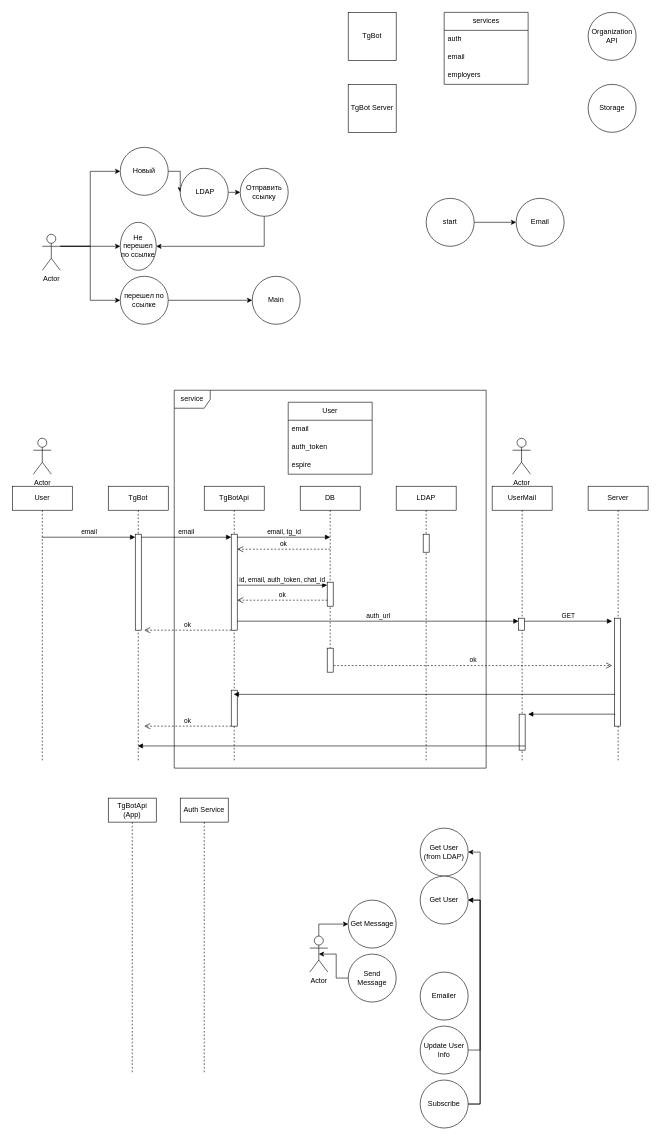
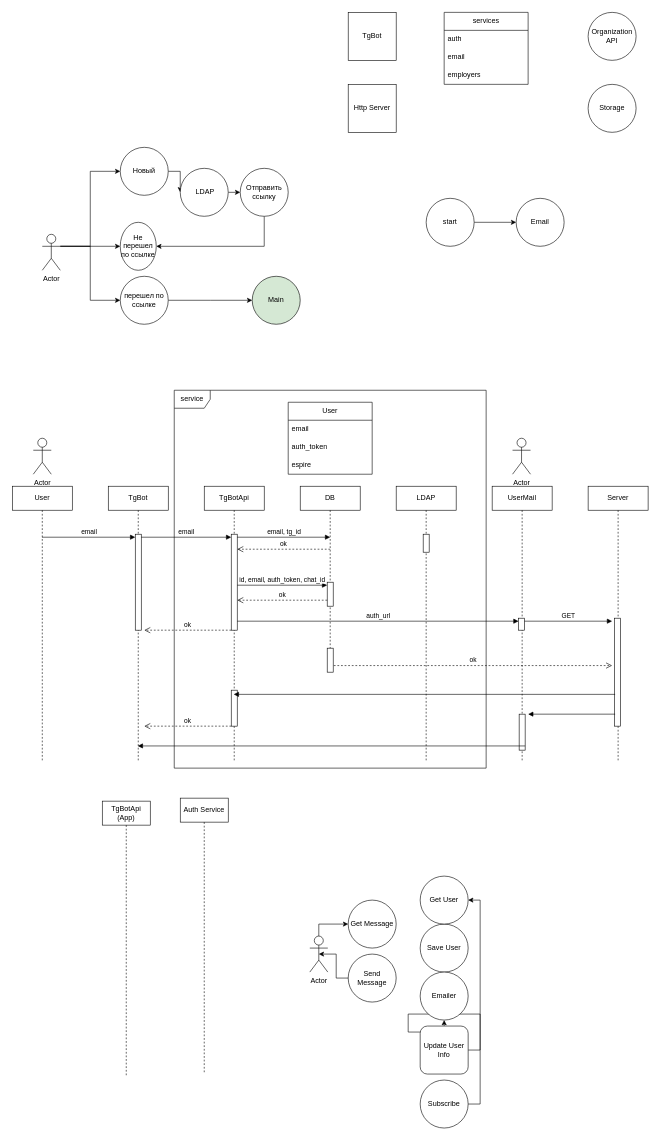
  <mxCell id="0" />
  <mxCell id="1" parent="0" />
  <mxCell id="2" value="User" style="swimlane;fontStyle=0;childLayout=stackLayout;horizontal=1;startSize=30;horizontalStack=0;resizeParent=1;resizeParentMax=0;resizeLast=0;collapsible=1;marginBottom=0;whiteSpace=wrap;html=1;" parent="1" vertex="1"><mxGeometry x="480" y="670" width="140" height="120" as="geometry" /></mxCell>
  <mxCell id="3" value="email" style="text;strokeColor=none;fillColor=none;align=left;verticalAlign=middle;spacingLeft=4;spacingRight=4;overflow=hidden;points=[[0,0.5],[1,0.5]];portConstraint=eastwest;rotatable=0;whiteSpace=wrap;html=1;" parent="2" vertex="1"><mxGeometry y="30" width="140" height="30" as="geometry" /></mxCell>
  <mxCell id="4" value="auth_token" style="text;strokeColor=none;fillColor=none;align=left;verticalAlign=middle;spacingLeft=4;spacingRight=4;overflow=hidden;points=[[0,0.5],[1,0.5]];portConstraint=eastwest;rotatable=0;whiteSpace=wrap;html=1;" parent="2" vertex="1"><mxGeometry y="60" width="140" height="30" as="geometry" /></mxCell>
  <mxCell id="5" value="espire" style="text;strokeColor=none;fillColor=none;align=left;verticalAlign=middle;spacingLeft=4;spacingRight=4;overflow=hidden;points=[[0,0.5],[1,0.5]];portConstraint=eastwest;rotatable=0;whiteSpace=wrap;html=1;" parent="2" vertex="1"><mxGeometry y="90" width="140" height="30" as="geometry" /></mxCell>
  <mxCell id="6" value="User" style="shape=umlLifeline;perimeter=lifelinePerimeter;whiteSpace=wrap;html=1;container=1;dropTarget=0;collapsible=0;recursiveResize=0;outlineConnect=0;portConstraint=eastwest;newEdgeStyle={&quot;curved&quot;:0,&quot;rounded&quot;:0};" parent="1" vertex="1"><mxGeometry x="20" y="810" width="100" height="460" as="geometry" /></mxCell>
  <mxCell id="7" value="TgBot" style="shape=umlLifeline;perimeter=lifelinePerimeter;whiteSpace=wrap;html=1;container=1;dropTarget=0;collapsible=0;recursiveResize=0;outlineConnect=0;portConstraint=eastwest;newEdgeStyle={&quot;curved&quot;:0,&quot;rounded&quot;:0};" parent="1" vertex="1"><mxGeometry x="180" y="810" width="100" height="460" as="geometry" /></mxCell>
  <mxCell id="8" value="" style="html=1;points=[[0,0,0,0,5],[0,1,0,0,-5],[1,0,0,0,5],[1,1,0,0,-5]];perimeter=orthogonalPerimeter;outlineConnect=0;targetShapes=umlLifeline;portConstraint=eastwest;newEdgeStyle={&quot;curved&quot;:0,&quot;rounded&quot;:0};" parent="7" vertex="1"><mxGeometry x="45" y="80" width="10" height="160" as="geometry" /></mxCell>
  <mxCell id="9" value="email" style="html=1;verticalAlign=bottom;endArrow=block;curved=0;rounded=0;entryX=0;entryY=0;entryDx=0;entryDy=5;" parent="1" source="6" target="8" edge="1"><mxGeometry relative="1" as="geometry"><mxPoint x="150" y="895" as="sourcePoint" /></mxGeometry></mxCell>
  <mxCell id="10" value="TgBotApi" style="shape=umlLifeline;perimeter=lifelinePerimeter;whiteSpace=wrap;html=1;container=1;dropTarget=0;collapsible=0;recursiveResize=0;outlineConnect=0;portConstraint=eastwest;newEdgeStyle={&quot;curved&quot;:0,&quot;rounded&quot;:0};" parent="1" vertex="1"><mxGeometry x="340" y="810" width="100" height="460" as="geometry" /></mxCell>
  <mxCell id="11" value="" style="html=1;points=[[0,0,0,0,5],[0,1,0,0,-5],[1,0,0,0,5],[1,1,0,0,-5]];perimeter=orthogonalPerimeter;outlineConnect=0;targetShapes=umlLifeline;portConstraint=eastwest;newEdgeStyle={&quot;curved&quot;:0,&quot;rounded&quot;:0};" parent="10" vertex="1"><mxGeometry x="45" y="80" width="10" height="160" as="geometry" /></mxCell>
  <mxCell id="12" value="email" style="html=1;verticalAlign=bottom;endArrow=block;curved=0;rounded=0;entryX=0;entryY=0;entryDx=0;entryDy=5;exitX=1;exitY=0;exitDx=0;exitDy=5;exitPerimeter=0;" parent="1" source="8" target="11" edge="1"><mxGeometry relative="1" as="geometry"><mxPoint x="315" y="895" as="sourcePoint" /></mxGeometry></mxCell>
  <mxCell id="13" value="ok" style="html=1;verticalAlign=bottom;endArrow=open;dashed=1;endSize=8;curved=0;rounded=0;exitX=0;exitY=1;exitDx=0;exitDy=-5;" parent="1" edge="1"><mxGeometry relative="1" as="geometry"><mxPoint x="240" y="1050" as="targetPoint" /><mxPoint x="385" y="1050" as="sourcePoint" /></mxGeometry></mxCell>
  <mxCell id="14" value="DB" style="shape=umlLifeline;perimeter=lifelinePerimeter;whiteSpace=wrap;html=1;container=1;dropTarget=0;collapsible=0;recursiveResize=0;outlineConnect=0;portConstraint=eastwest;newEdgeStyle={&quot;curved&quot;:0,&quot;rounded&quot;:0};" parent="1" vertex="1"><mxGeometry x="500" y="810" width="100" height="310" as="geometry" /></mxCell>
  <mxCell id="15" value="" style="html=1;points=[[0,0,0,0,5],[0,1,0,0,-5],[1,0,0,0,5],[1,1,0,0,-5]];perimeter=orthogonalPerimeter;outlineConnect=0;targetShapes=umlLifeline;portConstraint=eastwest;newEdgeStyle={&quot;curved&quot;:0,&quot;rounded&quot;:0};" parent="14" vertex="1"><mxGeometry x="45" y="160" width="10" height="40" as="geometry" /></mxCell>
  <mxCell id="16" value="" style="html=1;points=[[0,0,0,0,5],[0,1,0,0,-5],[1,0,0,0,5],[1,1,0,0,-5]];perimeter=orthogonalPerimeter;outlineConnect=0;targetShapes=umlLifeline;portConstraint=eastwest;newEdgeStyle={&quot;curved&quot;:0,&quot;rounded&quot;:0};" parent="14" vertex="1"><mxGeometry x="45" y="270" width="10" height="40" as="geometry" /></mxCell>
  <mxCell id="17" value="id, email, auth_token, chat_id" style="html=1;verticalAlign=bottom;endArrow=block;curved=0;rounded=0;entryX=0;entryY=0;entryDx=0;entryDy=5;" parent="1" source="11" target="15" edge="1"><mxGeometry relative="1" as="geometry"><mxPoint x="400" y="975" as="sourcePoint" /></mxGeometry></mxCell>
  <mxCell id="18" value="LDAP" style="shape=umlLifeline;perimeter=lifelinePerimeter;whiteSpace=wrap;html=1;container=1;dropTarget=0;collapsible=0;recursiveResize=0;outlineConnect=0;portConstraint=eastwest;newEdgeStyle={&quot;curved&quot;:0,&quot;rounded&quot;:0};" parent="1" vertex="1"><mxGeometry x="660" y="810" width="100" height="460" as="geometry" /></mxCell>
  <mxCell id="19" value="" style="html=1;points=[[0,0,0,0,5],[0,1,0,0,-5],[1,0,0,0,5],[1,1,0,0,-5]];perimeter=orthogonalPerimeter;outlineConnect=0;targetShapes=umlLifeline;portConstraint=eastwest;newEdgeStyle={&quot;curved&quot;:0,&quot;rounded&quot;:0};" parent="18" vertex="1"><mxGeometry x="45" y="80" width="10" height="30" as="geometry" /></mxCell>
  <mxCell id="20" value="ok" style="html=1;verticalAlign=bottom;endArrow=open;dashed=1;endSize=8;curved=0;rounded=0;exitX=0;exitY=1;exitDx=0;exitDy=-5;" parent="1" edge="1"><mxGeometry relative="1" as="geometry"><mxPoint x="395" y="1000" as="targetPoint" /><mxPoint x="545" y="1000" as="sourcePoint" /></mxGeometry></mxCell>
  <mxCell id="21" value="email, tg_id" style="html=1;verticalAlign=bottom;endArrow=block;curved=0;rounded=0;exitX=1;exitY=0;exitDx=0;exitDy=5;exitPerimeter=0;" parent="1" source="11" edge="1"><mxGeometry relative="1" as="geometry"><mxPoint x="635" y="895" as="sourcePoint" /><mxPoint x="550" y="895" as="targetPoint" /></mxGeometry></mxCell>
  <mxCell id="22" value="ok" style="html=1;verticalAlign=bottom;endArrow=open;dashed=1;endSize=8;curved=0;rounded=0;" parent="1" target="11" edge="1"><mxGeometry relative="1" as="geometry"><mxPoint x="635" y="965" as="targetPoint" /><mxPoint x="550" y="915" as="sourcePoint" /></mxGeometry></mxCell>
  <mxCell id="23" value="UserMail" style="shape=umlLifeline;perimeter=lifelinePerimeter;whiteSpace=wrap;html=1;container=1;dropTarget=0;collapsible=0;recursiveResize=0;outlineConnect=0;portConstraint=eastwest;newEdgeStyle={&quot;curved&quot;:0,&quot;rounded&quot;:0};" parent="1" vertex="1"><mxGeometry x="820" y="810" width="100" height="460" as="geometry" /></mxCell>
  <mxCell id="24" value="" style="html=1;points=[[0,0,0,0,5],[0,1,0,0,-5],[1,0,0,0,5],[1,1,0,0,-5]];perimeter=orthogonalPerimeter;outlineConnect=0;targetShapes=umlLifeline;portConstraint=eastwest;newEdgeStyle={&quot;curved&quot;:0,&quot;rounded&quot;:0};" parent="23" vertex="1"><mxGeometry x="44" y="220" width="10" height="20" as="geometry" /></mxCell>
  <mxCell id="25" value="" style="html=1;points=[[0,0,0,0,5],[0,1,0,0,-5],[1,0,0,0,5],[1,1,0,0,-5]];perimeter=orthogonalPerimeter;outlineConnect=0;targetShapes=umlLifeline;portConstraint=eastwest;newEdgeStyle={&quot;curved&quot;:0,&quot;rounded&quot;:0};" parent="23" vertex="1"><mxGeometry x="45" y="380" width="10" height="60" as="geometry" /></mxCell>
  <mxCell id="26" value="auth_url" style="html=1;verticalAlign=bottom;endArrow=block;curved=0;rounded=0;entryX=0;entryY=0;entryDx=0;entryDy=5;" parent="1" source="11" target="24" edge="1"><mxGeometry relative="1" as="geometry"><mxPoint x="794" y="1035" as="sourcePoint" /></mxGeometry></mxCell>
  <mxCell id="27" value="Server" style="shape=umlLifeline;perimeter=lifelinePerimeter;whiteSpace=wrap;html=1;container=1;dropTarget=0;collapsible=0;recursiveResize=0;outlineConnect=0;portConstraint=eastwest;newEdgeStyle={&quot;curved&quot;:0,&quot;rounded&quot;:0};" parent="1" vertex="1"><mxGeometry x="980" y="810" width="100" height="460" as="geometry" /></mxCell>
  <mxCell id="28" value="" style="html=1;points=[[0,0,0,0,5],[0,1,0,0,-5],[1,0,0,0,5],[1,1,0,0,-5]];perimeter=orthogonalPerimeter;outlineConnect=0;targetShapes=umlLifeline;portConstraint=eastwest;newEdgeStyle={&quot;curved&quot;:0,&quot;rounded&quot;:0};" parent="27" vertex="1"><mxGeometry x="44" y="220" width="10" height="180" as="geometry" /></mxCell>
  <mxCell id="29" value="GET" style="html=1;verticalAlign=bottom;endArrow=block;curved=0;rounded=0;exitX=1;exitY=0;exitDx=0;exitDy=5;exitPerimeter=0;" parent="1" source="24" edge="1"><mxGeometry relative="1" as="geometry"><mxPoint x="550" y="1200" as="sourcePoint" /><mxPoint x="1020" y="1035" as="targetPoint" /></mxGeometry></mxCell>
  <mxCell id="30" value="" style="html=1;verticalAlign=bottom;endArrow=block;curved=0;rounded=0;" parent="1" edge="1"><mxGeometry relative="1" as="geometry"><mxPoint x="875" y="1243" as="sourcePoint" /><mxPoint x="229.167" y="1243" as="targetPoint" /></mxGeometry></mxCell>
  <mxCell id="31" value="Actor" style="shape=umlActor;verticalLabelPosition=bottom;verticalAlign=top;html=1;" parent="1" vertex="1"><mxGeometry x="55" width="30" height="60" as="geometry" y="730" /></mxCell>
  <mxCell id="32" value="Actor" style="shape=umlActor;verticalLabelPosition=bottom;verticalAlign=top;html=1;" parent="1" vertex="1"><mxGeometry x="854" width="30" height="60" as="geometry" y="730" /></mxCell>
  <mxCell id="33" value="ok" style="html=1;verticalAlign=bottom;endArrow=open;dashed=1;endSize=8;curved=0;rounded=0;exitX=0;exitY=1;exitDx=0;exitDy=-5;" parent="1" edge="1"><mxGeometry relative="1" as="geometry"><mxPoint x="1020" y="1109" as="targetPoint" /><mxPoint x="556" y="1109" as="sourcePoint" /></mxGeometry></mxCell>
  <mxCell id="34" value="service" style="shape=umlFrame;whiteSpace=wrap;html=1;pointerEvents=0;" parent="1" vertex="1"><mxGeometry x="290" y="650" width="520" height="630" as="geometry" /></mxCell>
  <mxCell id="35" value="" style="html=1;points=[[0,0,0,0,5],[0,1,0,0,-5],[1,0,0,0,5],[1,1,0,0,-5]];perimeter=orthogonalPerimeter;outlineConnect=0;targetShapes=umlLifeline;portConstraint=eastwest;newEdgeStyle={&quot;curved&quot;:0,&quot;rounded&quot;:0};" parent="1" vertex="1"><mxGeometry x="385" y="1150" width="10" height="60" as="geometry" /></mxCell>
  <mxCell id="36" value="" style="html=1;verticalAlign=bottom;endArrow=block;curved=0;rounded=0;" parent="1" edge="1"><mxGeometry relative="1" as="geometry"><mxPoint x="1025" y="1157" as="sourcePoint" /><mxPoint x="389.167" y="1157" as="targetPoint" /></mxGeometry></mxCell>
  <mxCell id="37" value="ok" style="html=1;verticalAlign=bottom;endArrow=open;dashed=1;endSize=8;curved=0;rounded=0;exitX=0;exitY=1;exitDx=0;exitDy=-5;" parent="1" edge="1"><mxGeometry relative="1" as="geometry"><mxPoint x="240" y="1210" as="targetPoint" /><mxPoint x="385" y="1210" as="sourcePoint" /></mxGeometry></mxCell>
  <mxCell id="38" value="" style="html=1;verticalAlign=bottom;endArrow=block;curved=0;rounded=0;" parent="1" edge="1"><mxGeometry relative="1" as="geometry"><mxPoint x="1025" y="1190" as="sourcePoint" /><mxPoint x="880" y="1190" as="targetPoint" /></mxGeometry></mxCell>
  <mxCell id="39" value="Auth Service" style="shape=umlLifeline;perimeter=lifelinePerimeter;whiteSpace=wrap;html=1;container=1;dropTarget=0;collapsible=0;recursiveResize=0;outlineConnect=0;portConstraint=eastwest;newEdgeStyle={&quot;curved&quot;:0,&quot;rounded&quot;:0};" parent="1" vertex="1"><mxGeometry x="300" y="1330" width="80" height="460" as="geometry" /></mxCell>
- <mxCell id="40" value="TgBotApi&lt;br&gt;(App)" style="shape=umlLifeline;perimeter=lifelinePerimeter;whiteSpace=wrap;html=1;container=1;dropTarget=0;collapsible=0;recursiveResize=0;outlineConnect=0;portConstraint=eastwest;newEdgeStyle={&quot;curved&quot;:0,&quot;rounded&quot;:0};" parent="1" vertex="1"><mxGeometry x="180" y="1330" width="80" height="460" as="geometry" /></mxCell>
- <mxCell id="42" style="edgeStyle=orthogonalEdgeStyle;rounded=0;orthogonalLoop=1;jettySize=auto;html=1;exitX=1;exitY=0.5;exitDx=0;exitDy=0;entryX=1;entryY=0.5;entryDx=0;entryDy=0;" parent="1" source="43" target="45" edge="1"><mxGeometry relative="1" as="geometry" /></mxCell>
- <mxCell id="43" value="Update User Info" style="ellipse;whiteSpace=wrap;html=1;aspect=fixed;" parent="1" vertex="1"><mxGeometry x="700" y="1710" width="80" height="80" as="geometry" /></mxCell>
- <mxCell id="44" value="Get User (from LDAP)" style="ellipse;whiteSpace=wrap;html=1;aspect=fixed;" parent="1" vertex="1"><mxGeometry x="700" y="1380" width="80" height="80" as="geometry" /></mxCell>
+ <mxCell id="40" value="TgBotApi&lt;br&gt;(App)" style="shape=umlLifeline;perimeter=lifelinePerimeter;whiteSpace=wrap;html=1;container=1;dropTarget=0;collapsible=0;recursiveResize=0;outlineConnect=0;portConstraint=eastwest;newEdgeStyle={&quot;curved&quot;:0,&quot;rounded&quot;:0};" parent="1" vertex="1"><mxGeometry x="170" y="1335" width="80" height="460" as="geometry" /></mxCell>
+ <mxCell id="41" value="Save User" style="ellipse;whiteSpace=wrap;html=1;aspect=fixed;" parent="1" vertex="1"><mxGeometry x="700" y="1540" width="80" height="80" as="geometry" /></mxCell>
+ <mxCell id="42" style="edgeStyle=orthogonalEdgeStyle;rounded=0;orthogonalLoop=1;jettySize=auto;html=1;exitX=1;exitY=0.5;exitDx=0;exitDy=0;" parent="1" source="43" target="47" edge="1"><mxGeometry relative="1" as="geometry" /></mxCell>
+ <mxCell id="43" value="Update User Info" style="whiteSpace=wrap;html=1;aspect=fixed;rounded=1;" parent="1" vertex="1"><mxGeometry x="700" y="1710" width="80" height="80" as="geometry" /></mxCell>
  <mxCell id="45" value="Get User" style="ellipse;whiteSpace=wrap;html=1;aspect=fixed;" parent="1" vertex="1"><mxGeometry x="700" y="1460" width="80" height="80" as="geometry" /></mxCell>
  <mxCell id="46" value="Send Message" style="ellipse;whiteSpace=wrap;html=1;aspect=fixed;" parent="1" vertex="1"><mxGeometry x="580" y="1590" width="80" height="80" as="geometry" /></mxCell>
  <mxCell id="47" value="Emailer" style="ellipse;whiteSpace=wrap;html=1;aspect=fixed;" parent="1" vertex="1"><mxGeometry x="700" y="1620" width="80" height="80" as="geometry" /></mxCell>
  <mxCell id="48" value="Get Message" style="ellipse;whiteSpace=wrap;html=1;aspect=fixed;" parent="1" vertex="1"><mxGeometry x="580" y="1500" width="80" height="80" as="geometry" /></mxCell>
  <mxCell id="49" style="edgeStyle=orthogonalEdgeStyle;rounded=0;orthogonalLoop=1;jettySize=auto;html=1;exitX=0.5;exitY=0;exitDx=0;exitDy=0;exitPerimeter=0;entryX=0;entryY=0.5;entryDx=0;entryDy=0;" parent="1" source="50" target="48" edge="1"><mxGeometry relative="1" as="geometry" /></mxCell>
  <mxCell id="50" value="Actor" style="shape=umlActor;verticalLabelPosition=bottom;verticalAlign=top;html=1;outlineConnect=0;" parent="1" vertex="1"><mxGeometry x="516" y="1560" width="30" height="60" as="geometry" /></mxCell>
  <mxCell id="51" style="edgeStyle=orthogonalEdgeStyle;rounded=0;orthogonalLoop=1;jettySize=auto;html=1;exitX=0;exitY=0.5;exitDx=0;exitDy=0;entryX=0.5;entryY=0.5;entryDx=0;entryDy=0;entryPerimeter=0;" parent="1" source="46" target="50" edge="1"><mxGeometry relative="1" as="geometry" /></mxCell>
- <mxCell id="52" style="edgeStyle=orthogonalEdgeStyle;rounded=0;orthogonalLoop=1;jettySize=auto;html=1;exitX=1;exitY=0.5;exitDx=0;exitDy=0;entryX=1;entryY=0.5;entryDx=0;entryDy=0;" parent="1" source="54" target="44" edge="1"><mxGeometry relative="1" as="geometry" /></mxCell>
  <mxCell id="53" style="edgeStyle=orthogonalEdgeStyle;rounded=0;orthogonalLoop=1;jettySize=auto;html=1;exitX=1;exitY=0.5;exitDx=0;exitDy=0;entryX=1;entryY=0.5;entryDx=0;entryDy=0;" parent="1" source="54" target="45" edge="1"><mxGeometry relative="1" as="geometry" /></mxCell>
  <mxCell id="54" value="Subscribe" style="ellipse;whiteSpace=wrap;html=1;aspect=fixed;" parent="1" vertex="1"><mxGeometry x="700" y="1800" width="80" height="80" as="geometry" /></mxCell>
  <mxCell id="55" style="edgeStyle=orthogonalEdgeStyle;rounded=0;orthogonalLoop=1;jettySize=auto;html=1;exitX=1;exitY=0.333;exitDx=0;exitDy=0;exitPerimeter=0;entryX=0;entryY=0.5;entryDx=0;entryDy=0;" parent="1" source="58" target="60" edge="1"><mxGeometry relative="1" as="geometry" /></mxCell>
  <mxCell id="56" style="edgeStyle=orthogonalEdgeStyle;rounded=0;orthogonalLoop=1;jettySize=auto;html=1;exitX=1;exitY=0.333;exitDx=0;exitDy=0;exitPerimeter=0;" parent="1" source="58" target="61" edge="1"><mxGeometry relative="1" as="geometry" /></mxCell>
  <mxCell id="57" style="edgeStyle=orthogonalEdgeStyle;rounded=0;orthogonalLoop=1;jettySize=auto;html=1;exitX=1;exitY=0.333;exitDx=0;exitDy=0;exitPerimeter=0;entryX=0;entryY=0.5;entryDx=0;entryDy=0;" parent="1" source="58" target="63" edge="1"><mxGeometry relative="1" as="geometry" /></mxCell>
  <mxCell id="58" value="Actor" style="shape=umlActor;verticalLabelPosition=bottom;verticalAlign=top;html=1;outlineConnect=0;" parent="1" vertex="1"><mxGeometry x="70" y="390" width="30" height="60" as="geometry" /></mxCell>
  <mxCell id="59" style="edgeStyle=orthogonalEdgeStyle;rounded=0;orthogonalLoop=1;jettySize=auto;html=1;exitX=1;exitY=0.5;exitDx=0;exitDy=0;entryX=0;entryY=0.5;entryDx=0;entryDy=0;" parent="1" source="60" target="66" edge="1"><mxGeometry relative="1" as="geometry" /></mxCell>
  <mxCell id="60" value="Новый" style="ellipse;whiteSpace=wrap;html=1;aspect=fixed;" parent="1" vertex="1"><mxGeometry x="200" y="245" width="80" height="80" as="geometry" /></mxCell>
  <mxCell id="61" value="Не перешел по ссылке" style="ellipse;whiteSpace=wrap;html=1;aspect=fixed;" parent="1" vertex="1"><mxGeometry x="200" y="370" width="60" height="80" as="geometry" /></mxCell>
  <mxCell id="62" style="edgeStyle=orthogonalEdgeStyle;rounded=0;orthogonalLoop=1;jettySize=auto;html=1;exitX=1;exitY=0.5;exitDx=0;exitDy=0;" parent="1" source="63" edge="1"><mxGeometry relative="1" as="geometry"><mxPoint x="420" y="500" as="targetPoint" /></mxGeometry></mxCell>
  <mxCell id="63" value="перешел по ссылке" style="ellipse;whiteSpace=wrap;html=1;aspect=fixed;" parent="1" vertex="1"><mxGeometry x="200" y="460" width="80" height="80" as="geometry" /></mxCell>
- <mxCell id="64" value="Main" style="ellipse;whiteSpace=wrap;html=1;aspect=fixed;" parent="1" vertex="1"><mxGeometry x="420" y="460" width="80" height="80" as="geometry" /></mxCell>
+ <mxCell id="64" value="Main" style="ellipse;whiteSpace=wrap;html=1;aspect=fixed;fillColor=#d5e8d4;" parent="1" vertex="1"><mxGeometry x="420" y="460" width="80" height="80" as="geometry" /></mxCell>
  <mxCell id="65" style="edgeStyle=orthogonalEdgeStyle;rounded=0;orthogonalLoop=1;jettySize=auto;html=1;exitX=1;exitY=0.5;exitDx=0;exitDy=0;entryX=0;entryY=0.5;entryDx=0;entryDy=0;" parent="1" source="66" target="68" edge="1"><mxGeometry relative="1" as="geometry" /></mxCell>
  <mxCell id="66" value="&amp;nbsp;LDAP" style="ellipse;whiteSpace=wrap;html=1;aspect=fixed;" parent="1" vertex="1"><mxGeometry x="300" y="280" width="80" height="80" as="geometry" /></mxCell>
  <mxCell id="67" style="edgeStyle=orthogonalEdgeStyle;rounded=0;orthogonalLoop=1;jettySize=auto;html=1;exitX=0.5;exitY=1;exitDx=0;exitDy=0;entryX=1;entryY=0.5;entryDx=0;entryDy=0;" parent="1" source="68" target="61" edge="1"><mxGeometry relative="1" as="geometry" /></mxCell>
  <mxCell id="68" value="Отправить ссылку" style="ellipse;whiteSpace=wrap;html=1;aspect=fixed;" parent="1" vertex="1"><mxGeometry x="400" y="280" width="80" height="80" as="geometry" /></mxCell>
  <mxCell id="69" style="edgeStyle=orthogonalEdgeStyle;rounded=0;orthogonalLoop=1;jettySize=auto;html=1;exitX=1;exitY=0.5;exitDx=0;exitDy=0;entryX=0;entryY=0.5;entryDx=0;entryDy=0;" edge="1" parent="1" source="70" target="71"><mxGeometry relative="1" as="geometry" /></mxCell>
  <mxCell id="70" value="start" style="ellipse;whiteSpace=wrap;html=1;aspect=fixed;" vertex="1" parent="1"><mxGeometry x="710" y="330" width="80" height="80" as="geometry" /></mxCell>
  <mxCell id="71" value="Email" style="ellipse;whiteSpace=wrap;html=1;aspect=fixed;" vertex="1" parent="1"><mxGeometry x="860" y="330" width="80" height="80" as="geometry" /></mxCell>
  <mxCell id="72" value="services" style="swimlane;fontStyle=0;childLayout=stackLayout;horizontal=1;startSize=30;horizontalStack=0;resizeParent=1;resizeParentMax=0;resizeLast=0;collapsible=1;marginBottom=0;whiteSpace=wrap;html=1;" vertex="1" parent="1"><mxGeometry x="740" y="20" width="140" height="120" as="geometry" /></mxCell>
  <mxCell id="73" value="auth" style="text;strokeColor=none;fillColor=none;align=left;verticalAlign=middle;spacingLeft=4;spacingRight=4;overflow=hidden;points=[[0,0.5],[1,0.5]];portConstraint=eastwest;rotatable=0;whiteSpace=wrap;html=1;" vertex="1" parent="72"><mxGeometry y="30" width="140" height="30" as="geometry" /></mxCell>
  <mxCell id="74" value="email" style="text;strokeColor=none;fillColor=none;align=left;verticalAlign=middle;spacingLeft=4;spacingRight=4;overflow=hidden;points=[[0,0.5],[1,0.5]];portConstraint=eastwest;rotatable=0;whiteSpace=wrap;html=1;" vertex="1" parent="72"><mxGeometry y="60" width="140" height="30" as="geometry" /></mxCell>
  <mxCell id="75" value="employers" style="text;strokeColor=none;fillColor=none;align=left;verticalAlign=middle;spacingLeft=4;spacingRight=4;overflow=hidden;points=[[0,0.5],[1,0.5]];portConstraint=eastwest;rotatable=0;whiteSpace=wrap;html=1;" vertex="1" parent="72"><mxGeometry y="90" width="140" height="30" as="geometry" /></mxCell>
  <mxCell id="76" value="TgBot" style="whiteSpace=wrap;html=1;aspect=fixed;" vertex="1" parent="1"><mxGeometry x="580" y="20" width="80" height="80" as="geometry" /></mxCell>
- <mxCell id="77" value="TgBot Server" style="whiteSpace=wrap;html=1;aspect=fixed;" vertex="1" parent="1"><mxGeometry x="580" y="140" width="80" height="80" as="geometry" /></mxCell>
+ <mxCell id="77" value="Http Server" style="whiteSpace=wrap;html=1;aspect=fixed;" vertex="1" parent="1"><mxGeometry x="580" y="140" width="80" height="80" as="geometry" /></mxCell>
  <mxCell id="78" value="Organization API" style="ellipse;whiteSpace=wrap;html=1;aspect=fixed;" vertex="1" parent="1"><mxGeometry x="980" y="20" width="80" height="80" as="geometry" /></mxCell>
  <mxCell id="79" value="Storage" style="ellipse;whiteSpace=wrap;html=1;aspect=fixed;" vertex="1" parent="1"><mxGeometry x="980" y="140" width="80" height="80" as="geometry" /></mxCell>
